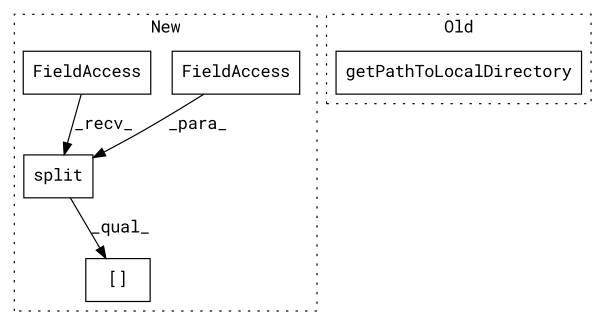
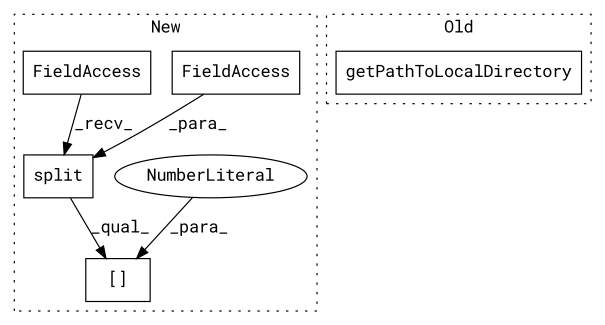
  digraph {
    fontname="Roboto Mono"
    node [a=32 l="24,1" shape=box fontname="Roboto Mono"]
    edge [fontname="Roboto Mono"]
    n1 [l="6,1" label=split s="1705,1719"]
    n2 [a=2 label="[]" s="1697,1722"]
+   n3 [a=34 l=1 label=NumberLiteral s=1721 shape=ellipse]
    n4 [a=22 l=8 label=FieldAccess s=1711]
    n5 [a=22 l=7 label=FieldAccess s=1697]
    n6 [label=getPathToLocalDirectory s="1704,1736"]
    subgraph cluster_1 {
      label=New
      style=dotted
      n1
      n2
+     n3
      n4
      n5
    }
    subgraph cluster_2 {
      label=Old
      style=dotted
      n6
    }
    n1 -> n2 [label=_qual_]
+   n3 -> n2 [label=_para_]
    n4 -> n1 [label=_para_]
    n5 -> n1 [label=_recv_]
  }
